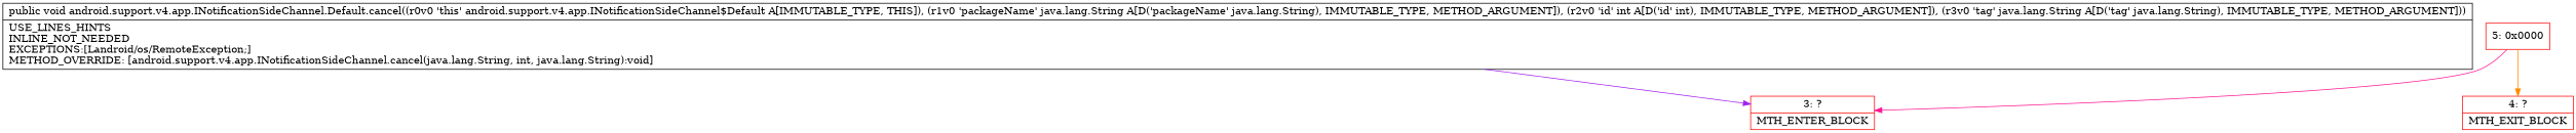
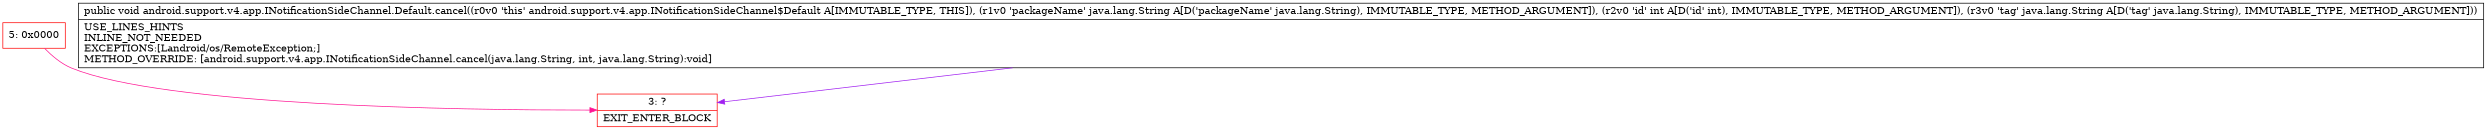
  digraph {
    node [color=red shape=record]
    edge [style=solid]
-   n1 [label="{3\:\ ?|MTH_ENTER_BLOCK\l}"]
+   n1 [label="{3\:\ ?|EXIT_ENTER_BLOCK\l}"]
    n2 [label="{5\:\ 0x0000}"]
-   n3 [label="{4\:\ ?|MTH_EXIT_BLOCK\l}"]
    n4 [label="{public void android.support.v4.app.INotificationSideChannel.Default.cancel((r0v0 'this' android.support.v4.app.INotificationSideChannel$Default A[IMMUTABLE_TYPE, THIS]), (r1v0 'packageName' java.lang.String A[D('packageName' java.lang.String), IMMUTABLE_TYPE, METHOD_ARGUMENT]), (r2v0 'id' int A[D('id' int), IMMUTABLE_TYPE, METHOD_ARGUMENT]), (r3v0 'tag' java.lang.String A[D('tag' java.lang.String), IMMUTABLE_TYPE, METHOD_ARGUMENT]))  | USE_LINES_HINTS\lINLINE_NOT_NEEDED\lEXCEPTIONS:[Landroid\/os\/RemoteException;]\lMETHOD_OVERRIDE: [android.support.v4.app.INotificationSideChannel.cancel(java.lang.String, int, java.lang.String):void]\l}" color=""]
    subgraph cluster_1 {
      label="R(0)"
    }
    n2 -> n1 [color=deeppink]
-   n2 -> n3 [color=darkorange]
    n4 -> n1 [color=purple]
  }
